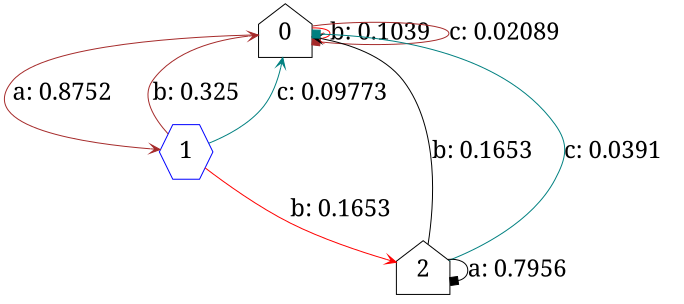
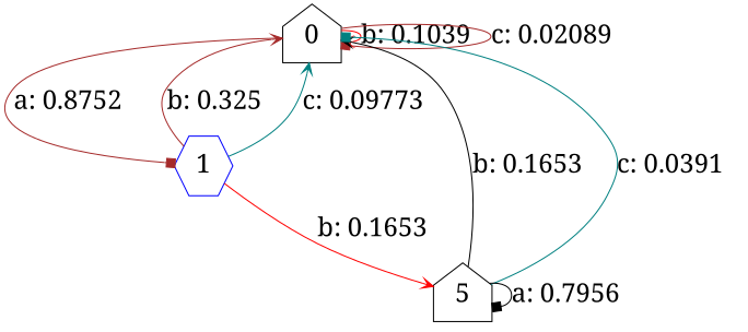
  digraph {
    fontname="Noto Serif"
    node [color=black fontname="Noto Serif" fontsize=24 shape=house]
    edge [arrowhead=vee color=brown fontname="Noto Serif" fontsize=24]
    0
    1 [color=blue shape=hexagon]
-   2
+   2 [label=5]
    0 -> 0 [color=red label="b: 0.1039   "]
    0 -> 0 [arrowhead=box label="c: 0.02089  "]
-   0 -> 1 [label="a: 0.8752   "]
+   0 -> 1 [arrowhead=box label="a: 0.8752   "]
    1 -> 0 [label="b: 0.325    "]
    1 -> 0 [color=teal label="c: 0.09773  "]
    1 -> 2 [color=red label="b: 0.1653   "]
    2 -> 0 [color=black label="b: 0.1653   "]
    2 -> 0 [arrowhead=box color=teal label="c: 0.0391   "]
    2 -> 2 [arrowhead=box color=black label="a: 0.7956   "]
  }
